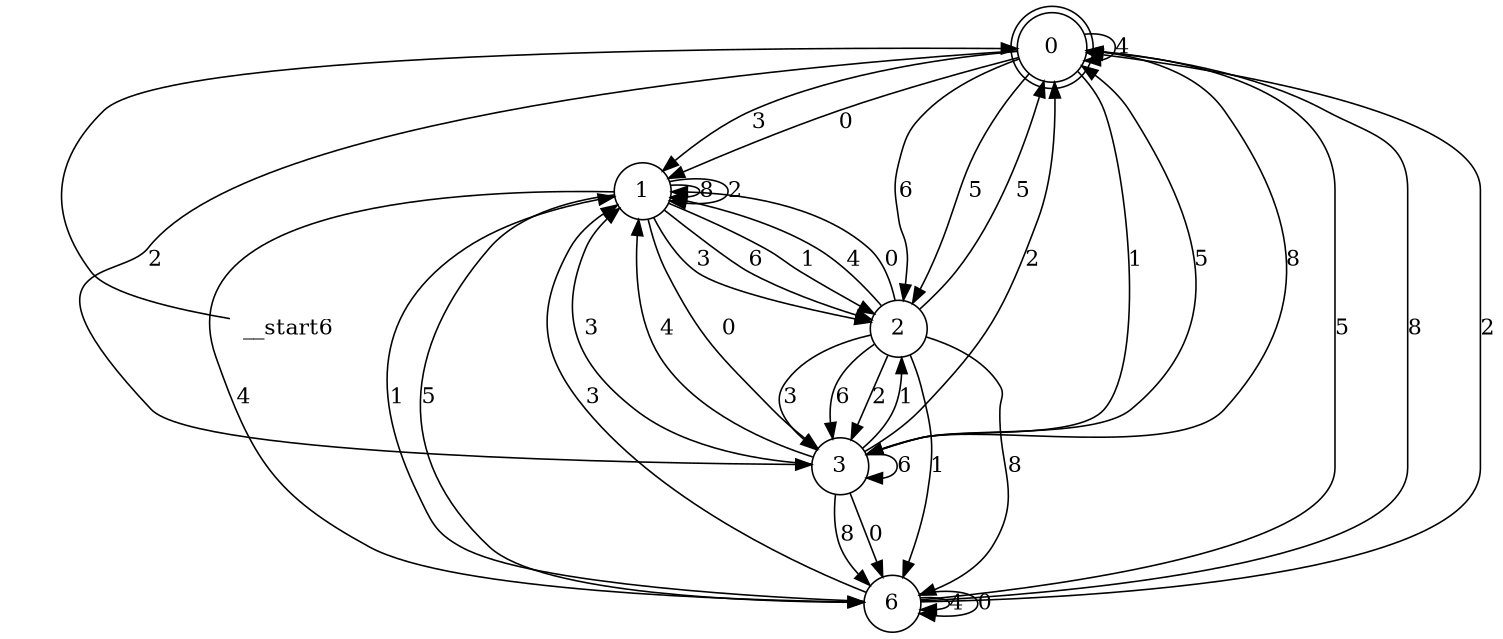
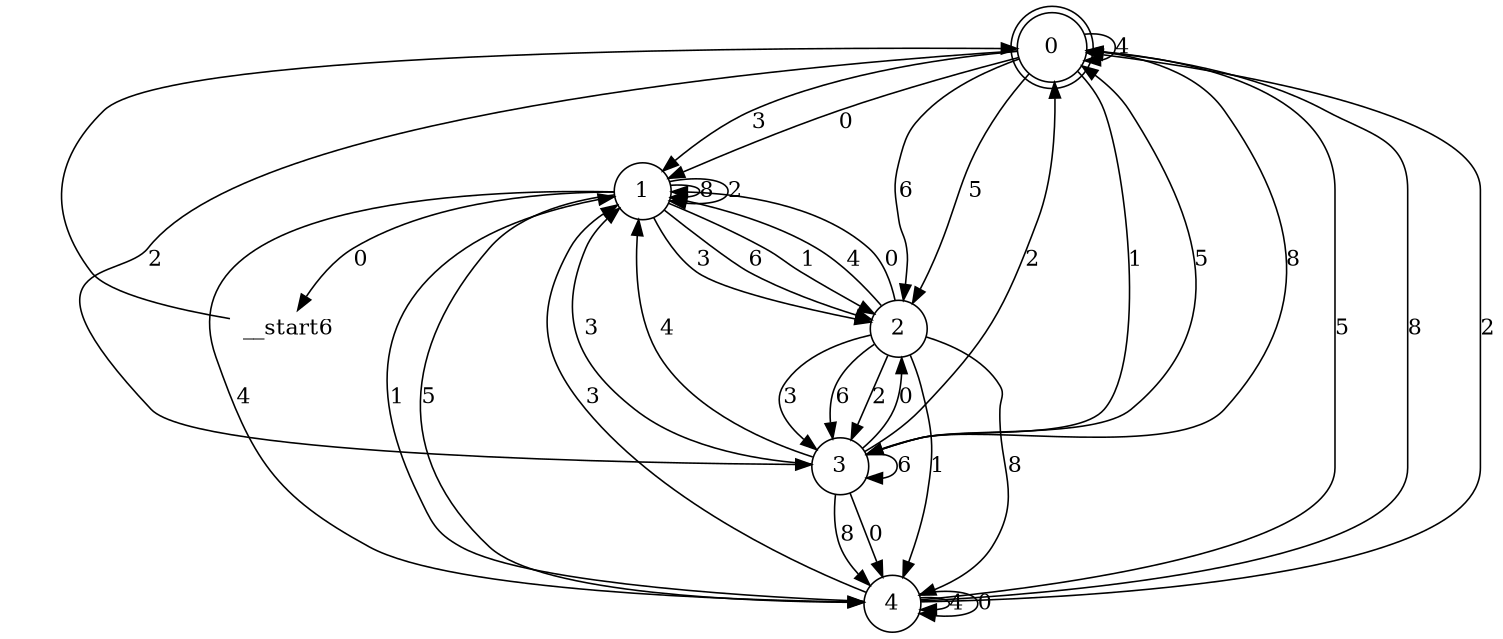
  digraph {
    node [shape=circle]
    n1 [label=0 shape=doublecircle]
    n2 [label=1]
    n3 [label=2]
    n4 [label=3]
-   n5 [label=6]
+   n5 [label=4]
    n6 [height=0 label=__start6 shape=none width=0]
    n1 -> n1 [label=4]
    n1 -> n2 [label=3]
    n1 -> n2 [label=0]
    n1 -> n3 [label=6]
    n1 -> n3 [label=5]
    n1 -> n4 [label=8]
    n1 -> n4 [label=2]
    n1 -> n4 [label=1]
    n2 -> n2 [label=8]
    n2 -> n2 [label=2]
    n2 -> n3 [label=3]
    n2 -> n3 [label=6]
    n2 -> n3 [label=1]
-   n2 -> n4 [label=0]
+   n2 -> n6 [label=0]
    n2 -> n5 [label=4]
    n2 -> n5 [label=5]
-   n3 -> n1 [label=5]
    n3 -> n2 [label=4]
    n3 -> n2 [label=0]
    n3 -> n4 [label=3]
    n3 -> n4 [label=6]
    n3 -> n4 [label=2]
    n3 -> n5 [label=8]
    n3 -> n5 [label=1]
    n4 -> n1 [label=5]
    n4 -> n1 [label=2]
    n4 -> n2 [label=3]
    n4 -> n2 [label=4]
-   n4 -> n3 [label=1]
+   n4 -> n3 [label=0]
    n4 -> n4 [label=6]
    n4 -> n5 [label=0]
    n4 -> n5 [label=8]
    n5 -> n1 [label=5]
    n5 -> n1 [label=8]
    n5 -> n1 [label=2]
    n5 -> n2 [label=3]
    n5 -> n2 [label=1]
    n5 -> n5 [label=4]
    n5 -> n5 [label=0]
    n6 -> n1
  }
